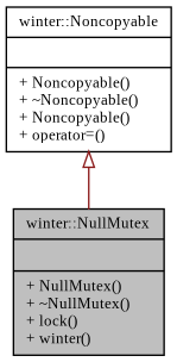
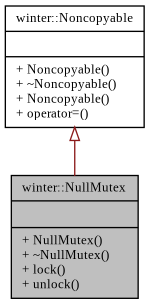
  digraph {
    fontname="Liberation Serif"
    node [color=black fontname="Liberation Serif" fontsize=10 shape=record style=filled]
-   n1 [fillcolor=grey75 fontcolor=black height=0.2 label="{winter::NullMutex\n||+ NullMutex()\l+ ~NullMutex()\l+ lock()\l+ winter()\l}" width=0.4]
+   n1 [fillcolor=grey75 fontcolor=black height=0.2 label="{winter::NullMutex\n||+ NullMutex()\l+ ~NullMutex()\l+ lock()\l+ unlock()\l}" width=0.4]
    n2 [fillcolor=white height=0.2 label="{winter::Noncopyable\n||+ Noncopyable()\l+ ~Noncopyable()\l+ Noncopyable()\l+ operator=()\l}" width=0.4]
    n2 -> n1 [arrowtail=onormal color=firebrick4 dir=back fontname="Liberation Serif" fontsize=10 labelfontname=Helvetica labelfontsize=10 style=solid]
  }
